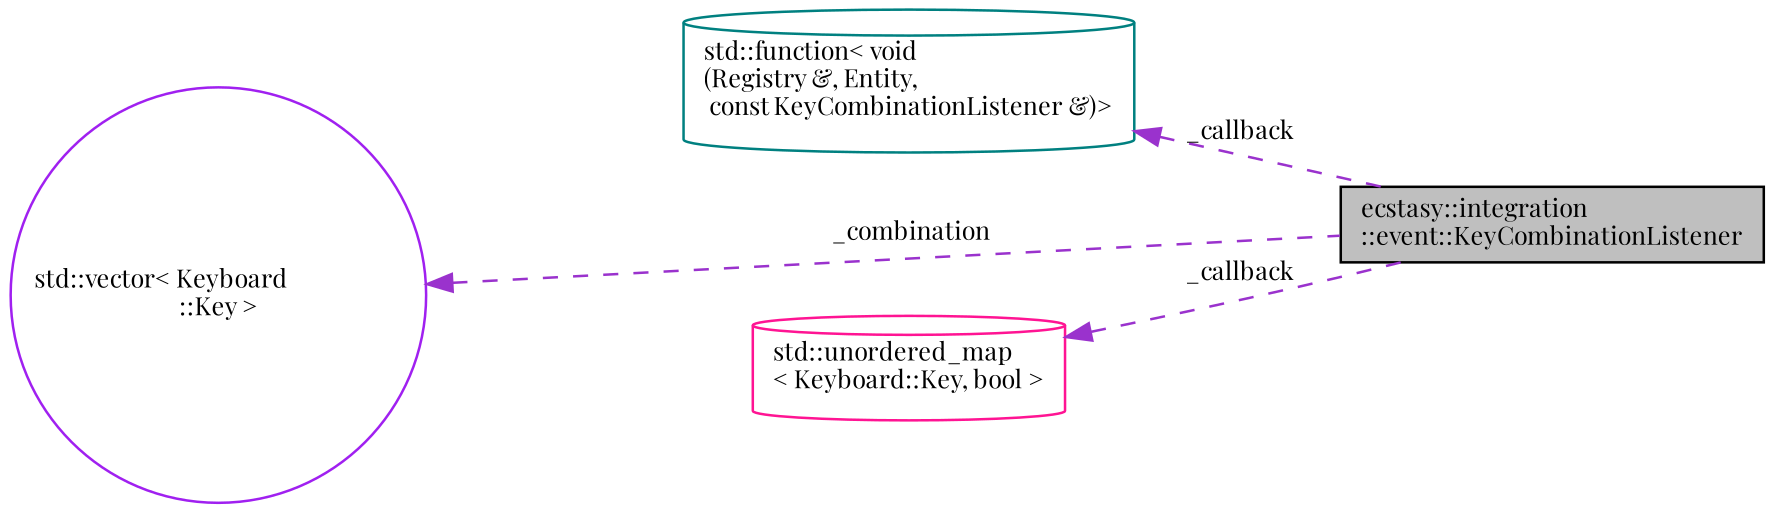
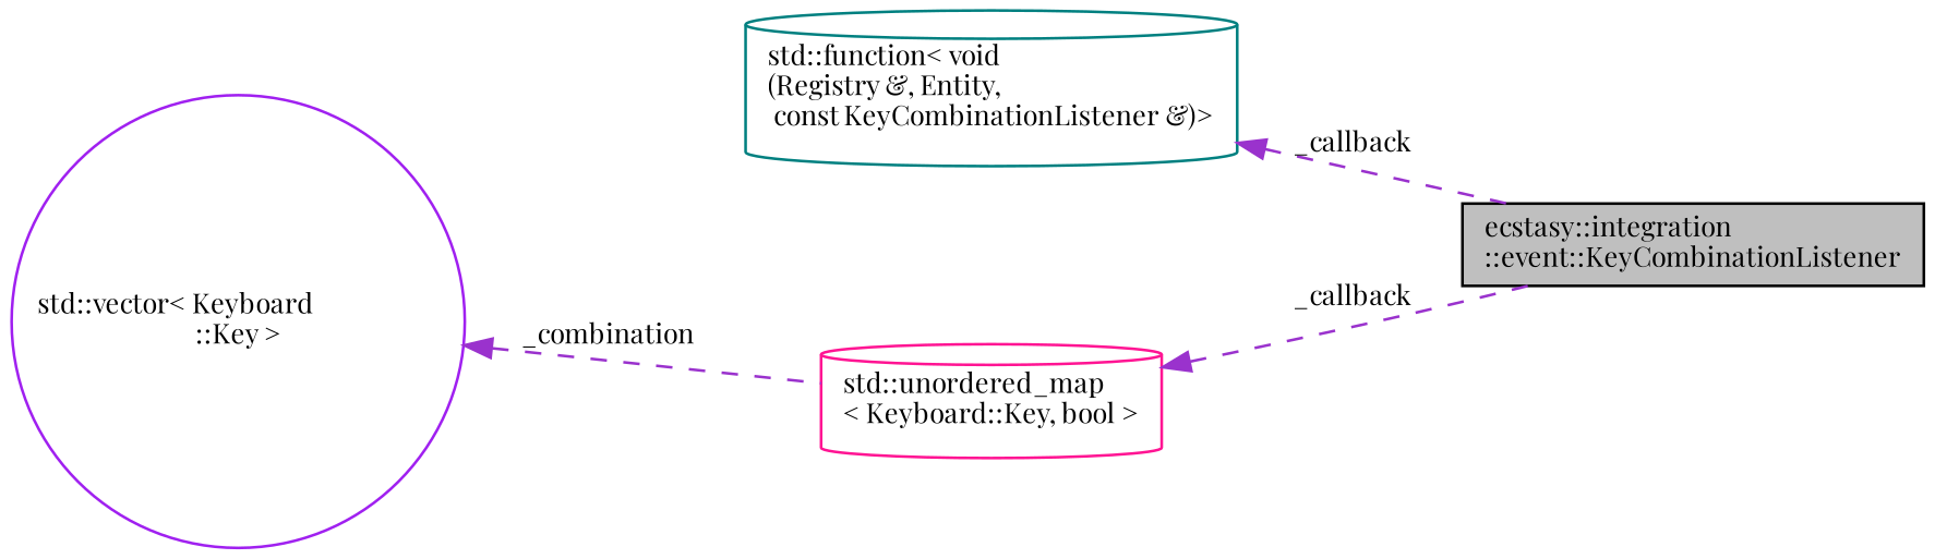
  digraph {
    fontname="Playfair Display"
    rankdir=LR
    node [fillcolor=white fontname="Playfair Display" fontsize=10 shape=cylinder style=filled]
    edge [color=darkorchid3 dir=back fontname="Playfair Display" fontsize=10 labelfontname=Helvetica labelfontsize=10 style=dashed]
    n1 [color=black fillcolor=grey75 fontcolor=black height=0.2 label="ecstasy::integration\l::event::KeyCombinationListener" shape=box width=0.4]
    n2 [color=teal height=0.2 label="std::function\< void\l(Registry &, Entity,\l const KeyCombinationListener &)\>" width=0.4]
    n3 [color=purple height=0.2 label="std::vector\< Keyboard\l::Key \>" shape=circle width=0.4]
    n4 [color=deeppink height=0.2 label="std::unordered_map\l\< Keyboard::Key, bool \>" width=0.4]
    n2 -> n1 [label=" _callback"]
-   n3 -> n1 [label=" _combination"]
+   n3 -> n4 [label=" _combination"]
    n4 -> n1 [label=" _callback"]
  }
